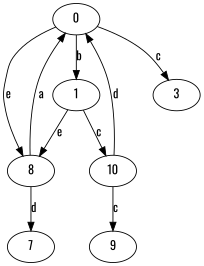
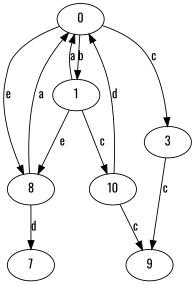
  strict digraph {
    fontname=Oswald
    node [fontname=Oswald]
    edge [fontname=Oswald]
    0
    1
    3
    8
    10
    n6 [label=9]
    7
    0 -> 1 [label=b]
    0 -> 3 [label=c]
    0 -> 8 [label=e]
+   1 -> 0 [label=a]
    1 -> 8 [label=e]
    1 -> 10 [label=c]
+   3 -> n6 [label=c]
    8 -> 0 [label=a]
    8 -> 7 [label=d]
    10 -> 0 [label=d]
    10 -> n6 [label=c]
  }
